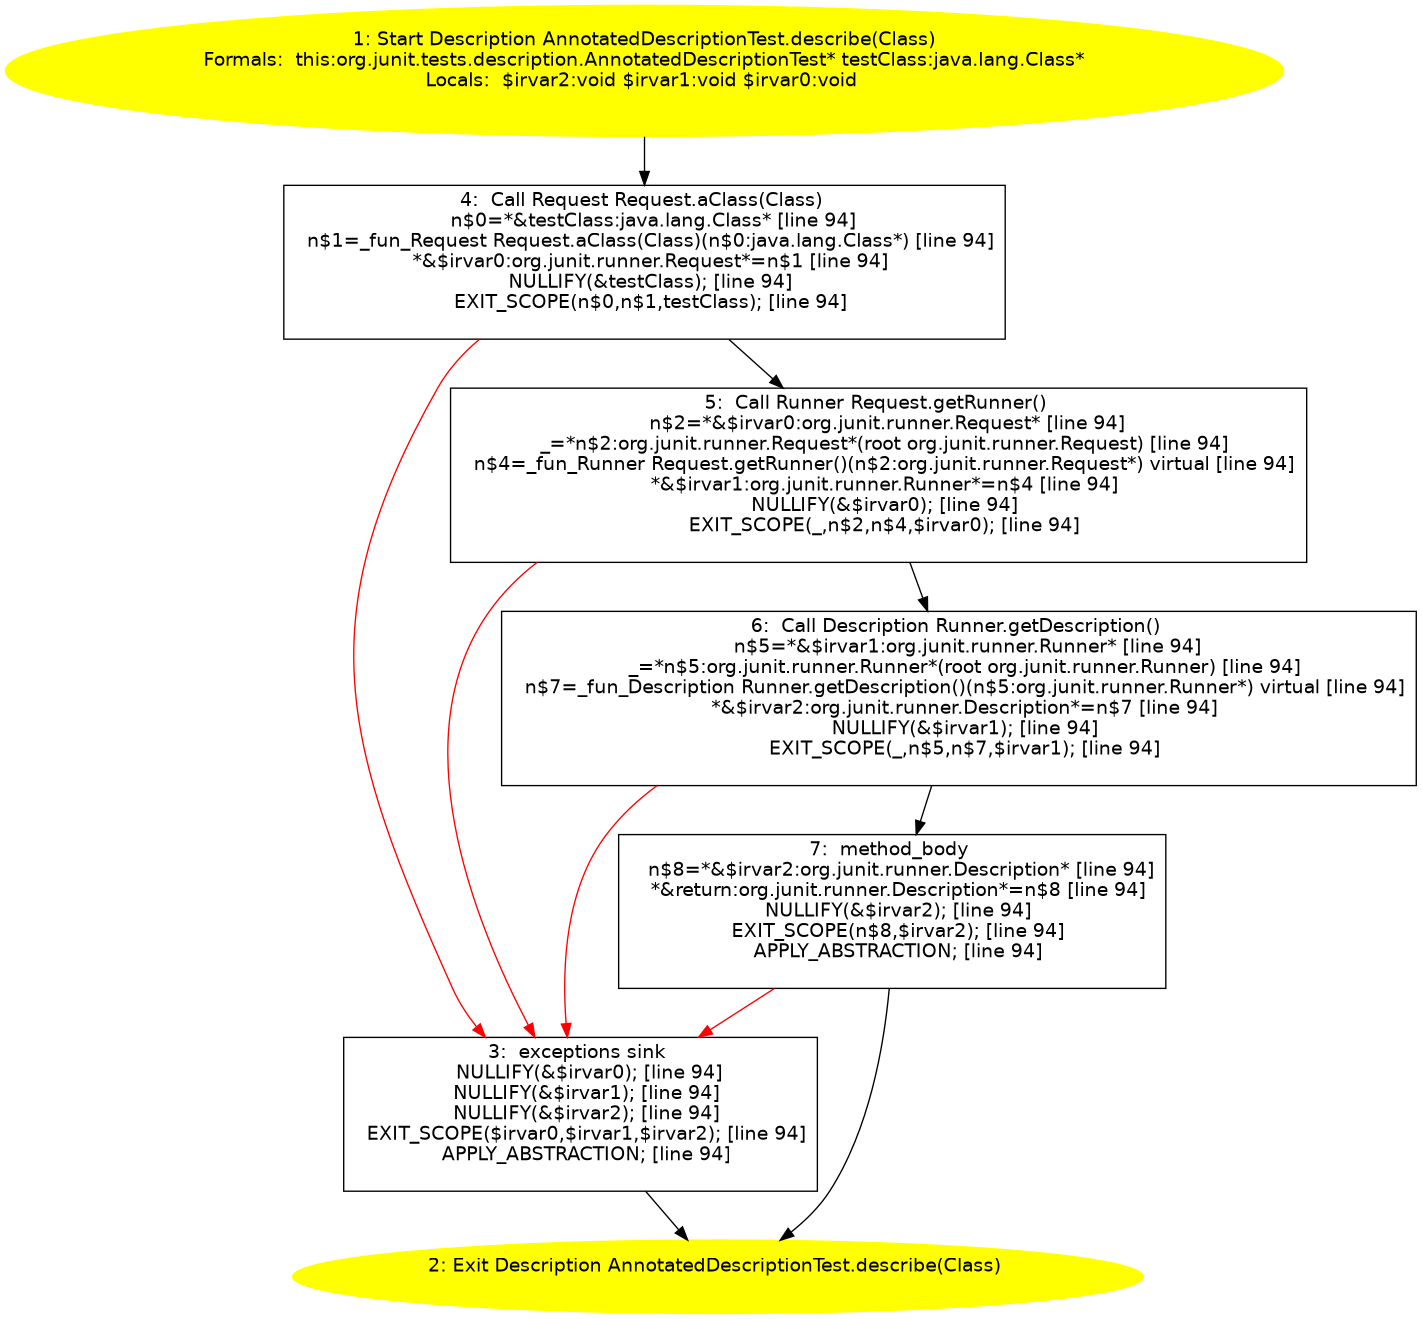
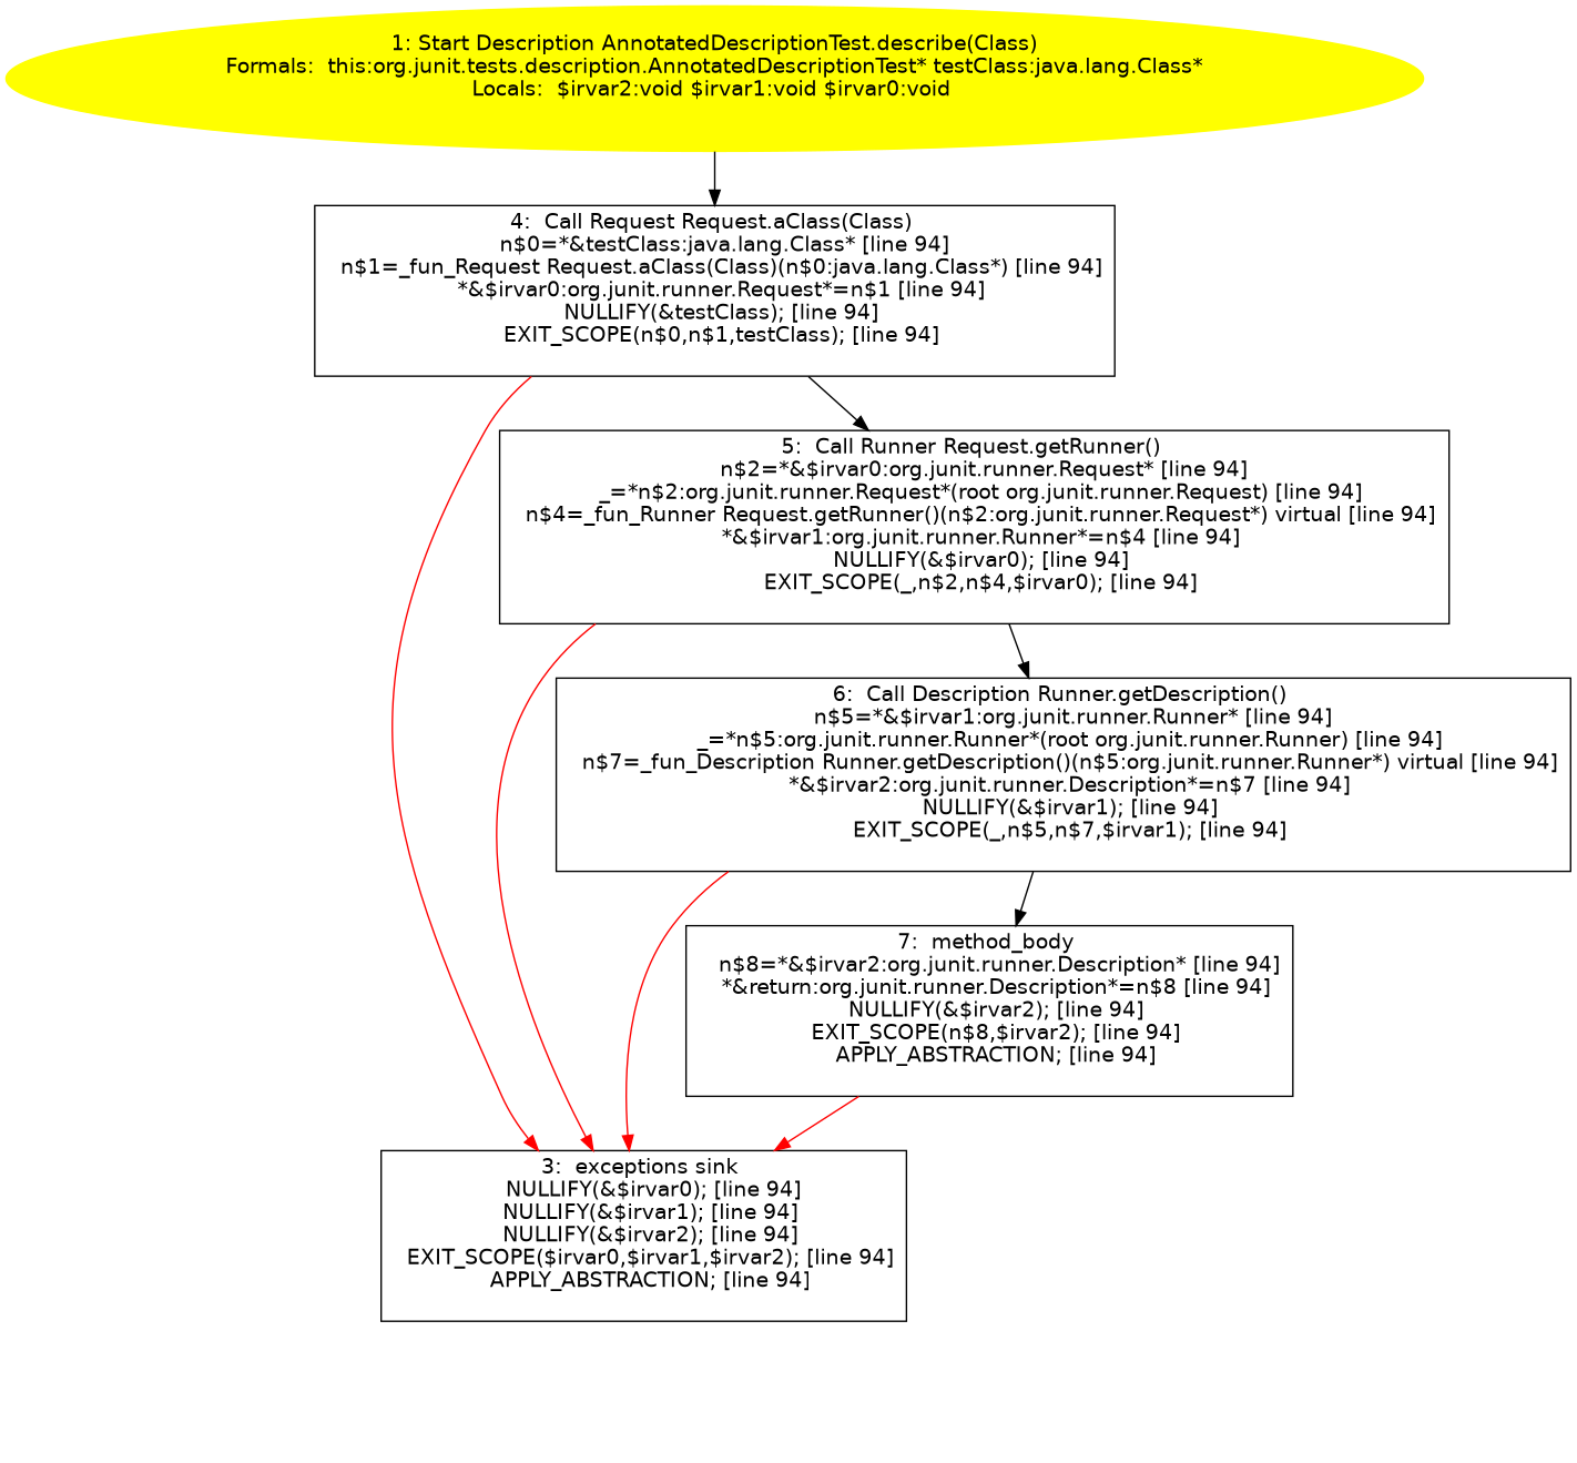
  digraph {
    fontname="DejaVu Sans"
    node [fontname="DejaVu Sans" shape=box]
    edge [fontname="DejaVu Sans"]
    n1 [color=yellow label="1: Start Description AnnotatedDescriptionTest.describe(Class)\nFormals:  this:org.junit.tests.description.AnnotatedDescriptionTest* testClass:java.lang.Class*\nLocals:  $irvar2:void $irvar1:void $irvar0:void \n  " style=filled shape=""]
    n2 [label="4:  Call Request Request.aClass(Class) \n   n$0=*&testClass:java.lang.Class* [line 94]\n  n$1=_fun_Request Request.aClass(Class)(n$0:java.lang.Class*) [line 94]\n  *&$irvar0:org.junit.runner.Request*=n$1 [line 94]\n  NULLIFY(&testClass); [line 94]\n  EXIT_SCOPE(n$0,n$1,testClass); [line 94]\n "]
    n3 [label="3:  exceptions sink \n   NULLIFY(&$irvar0); [line 94]\n  NULLIFY(&$irvar1); [line 94]\n  NULLIFY(&$irvar2); [line 94]\n  EXIT_SCOPE($irvar0,$irvar1,$irvar2); [line 94]\n  APPLY_ABSTRACTION; [line 94]\n "]
    n4 [label="5:  Call Runner Request.getRunner() \n   n$2=*&$irvar0:org.junit.runner.Request* [line 94]\n  _=*n$2:org.junit.runner.Request*(root org.junit.runner.Request) [line 94]\n  n$4=_fun_Runner Request.getRunner()(n$2:org.junit.runner.Request*) virtual [line 94]\n  *&$irvar1:org.junit.runner.Runner*=n$4 [line 94]\n  NULLIFY(&$irvar0); [line 94]\n  EXIT_SCOPE(_,n$2,n$4,$irvar0); [line 94]\n "]
-   n5 [color=yellow label="2: Exit Description AnnotatedDescriptionTest.describe(Class) \n  " style=filled shape=""]
    n6 [label="6:  Call Description Runner.getDescription() \n   n$5=*&$irvar1:org.junit.runner.Runner* [line 94]\n  _=*n$5:org.junit.runner.Runner*(root org.junit.runner.Runner) [line 94]\n  n$7=_fun_Description Runner.getDescription()(n$5:org.junit.runner.Runner*) virtual [line 94]\n  *&$irvar2:org.junit.runner.Description*=n$7 [line 94]\n  NULLIFY(&$irvar1); [line 94]\n  EXIT_SCOPE(_,n$5,n$7,$irvar1); [line 94]\n "]
    n7 [label="7:  method_body \n   n$8=*&$irvar2:org.junit.runner.Description* [line 94]\n  *&return:org.junit.runner.Description*=n$8 [line 94]\n  NULLIFY(&$irvar2); [line 94]\n  EXIT_SCOPE(n$8,$irvar2); [line 94]\n  APPLY_ABSTRACTION; [line 94]\n "]
    n1 -> n2
    n2 -> n3 [color=red]
    n2 -> n4
-   n3 -> n5
    n4 -> n3 [color=red]
    n4 -> n6
    n6 -> n3 [color=red]
    n6 -> n7
    n7 -> n3 [color=red]
-   n7 -> n5
  }
